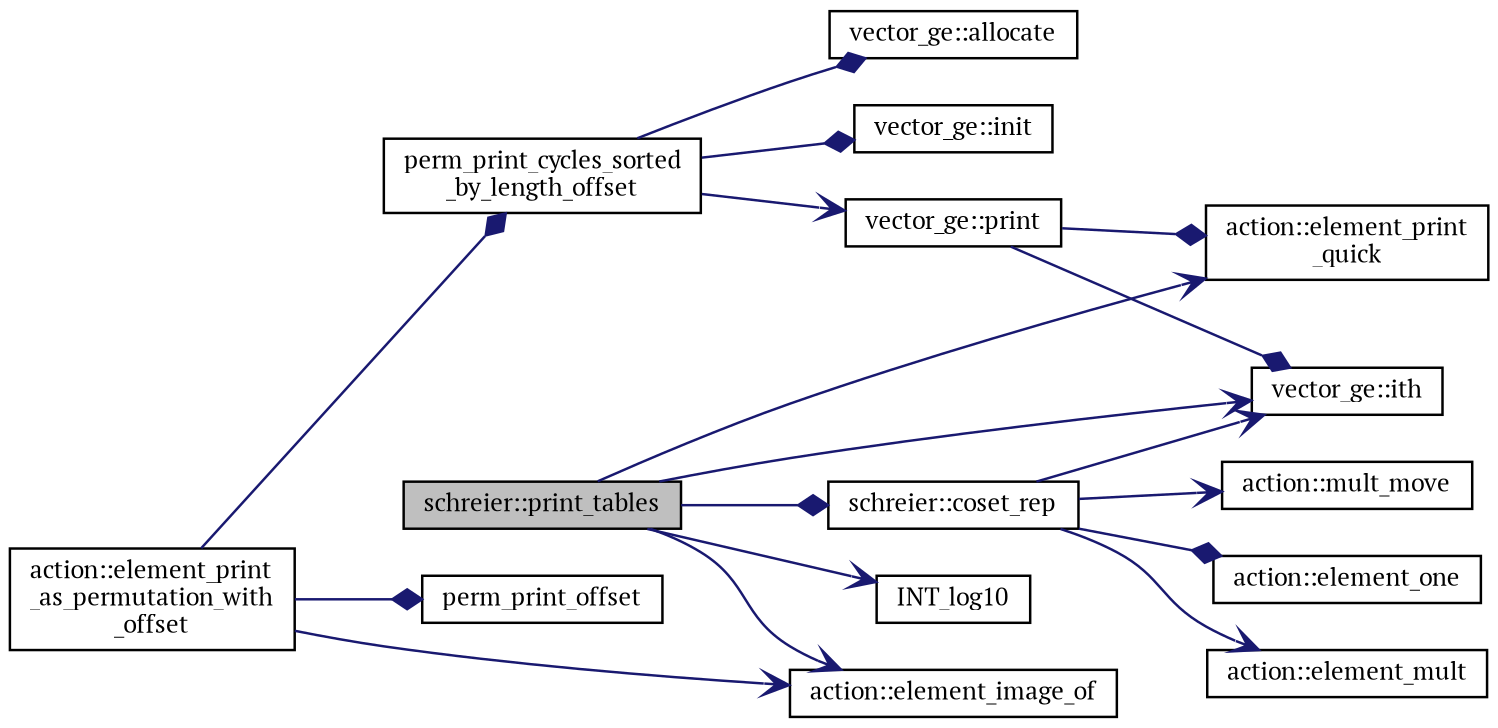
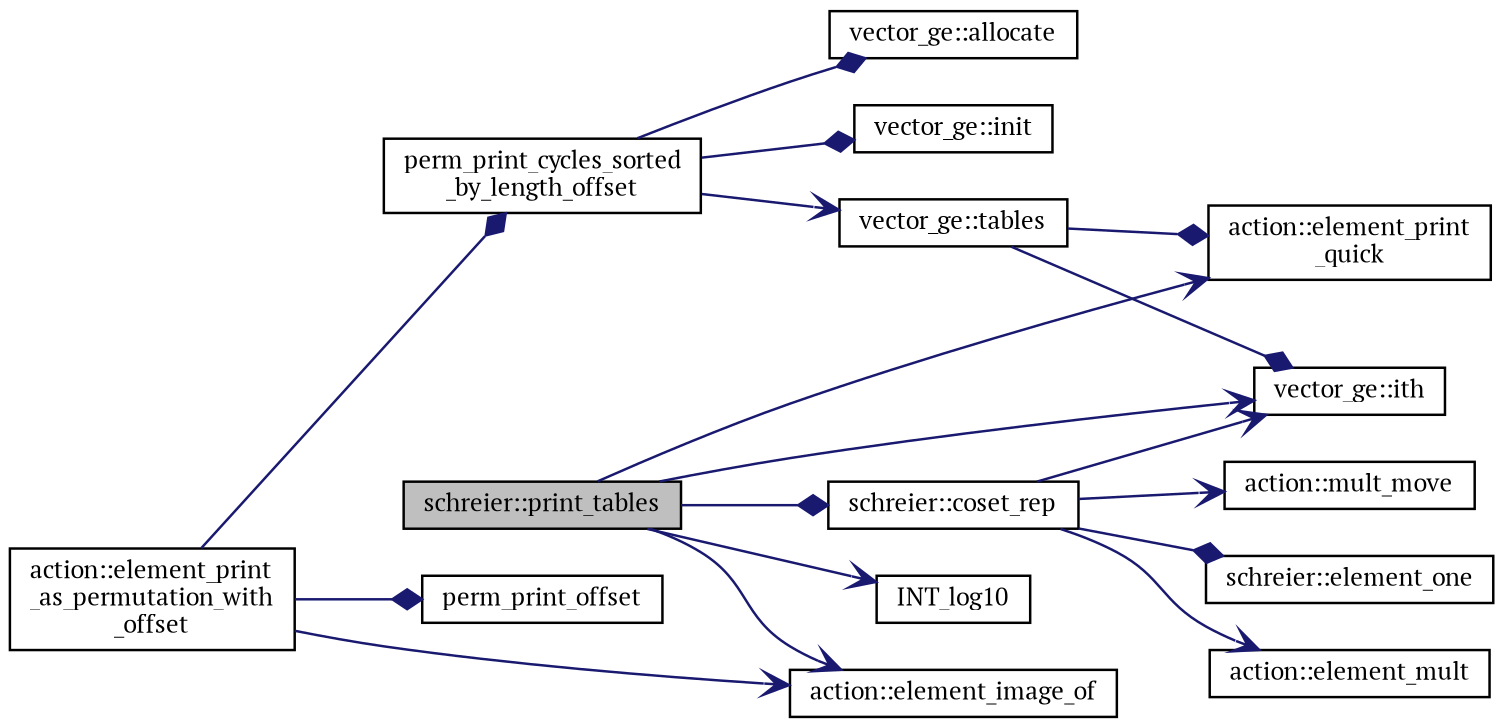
  digraph {
    fontname="PT Serif"
    rankdir=LR
    node [color=black fillcolor=white fontname="PT Serif" fontsize=10 shape=record style=filled]
    edge [arrowhead=vee color=midnightblue fontname="PT Serif" fontsize=10 labelfontname=Helvetica labelfontsize=10 style=solid]
    n1 [fillcolor=grey75 fontcolor=black height=0.2 label="schreier::print_tables" width=0.4]
    n2 [height=0.2 label="action::element_image_of" width=0.4]
    n3 [height=0.2 label="vector_ge::ith" width=0.4]
    n4 [height=0.2 label=INT_log10 width=0.4]
    n5 [height=0.2 label="schreier::coset_rep" width=0.4]
    n6 [height=0.2 label="action::element_print\l_quick" width=0.4]
    n7 [height=0.2 label="action::element_mult" width=0.4]
    n8 [height=0.2 label="action::mult_move" width=0.4]
-   n9 [height=0.2 label="action::element_one" width=0.4]
+   n9 [height=0.2 label="schreier::element_one" width=0.4]
    n10 [height=0.2 label="action::element_print\l_as_permutation_with\l_offset" width=0.4]
    n11 [height=0.2 label=perm_print_offset width=0.4]
    n12 [height=0.2 label="perm_print_cycles_sorted\l_by_length_offset" width=0.4]
    n13 [height=0.2 label="vector_ge::init" width=0.4]
    n14 [height=0.2 label="vector_ge::allocate" width=0.4]
-   n15 [height=0.2 label="vector_ge::print" width=0.4]
+   n15 [height=0.2 label="vector_ge::tables" width=0.4]
    n1 -> n2
    n1 -> n3
    n1 -> n4
    n1 -> n5 [arrowhead=diamond]
    n1 -> n6
    n5 -> n3
    n5 -> n7
    n5 -> n8
    n5 -> n9 [arrowhead=diamond]
    n10 -> n2
    n10 -> n11 [arrowhead=diamond]
    n10 -> n12 [arrowhead=diamond]
    n12 -> n13 [arrowhead=diamond]
    n12 -> n14 [arrowhead=diamond]
    n12 -> n15
    n15 -> n3 [arrowhead=diamond]
    n15 -> n6 [arrowhead=diamond]
  }
